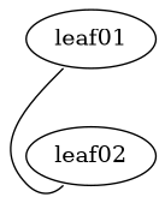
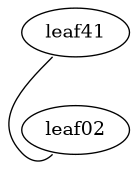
  graph {
    node [config="./helper_scripts/extra_switch_config.sh" function=leaf memory=1024 os="CumulusCommunity/cumulus-vx" version="3.5.3"]
-   leaf01 [mgmt_ip="192.168.200.1"]
+   leaf01 [mgmt_ip="192.168.200.1" label=leaf41]
    leaf02 [mgmt_ip="192.168.200.2"]
    leaf01 -- leaf02 [headport=swp1 tailport=swp1]
  }
